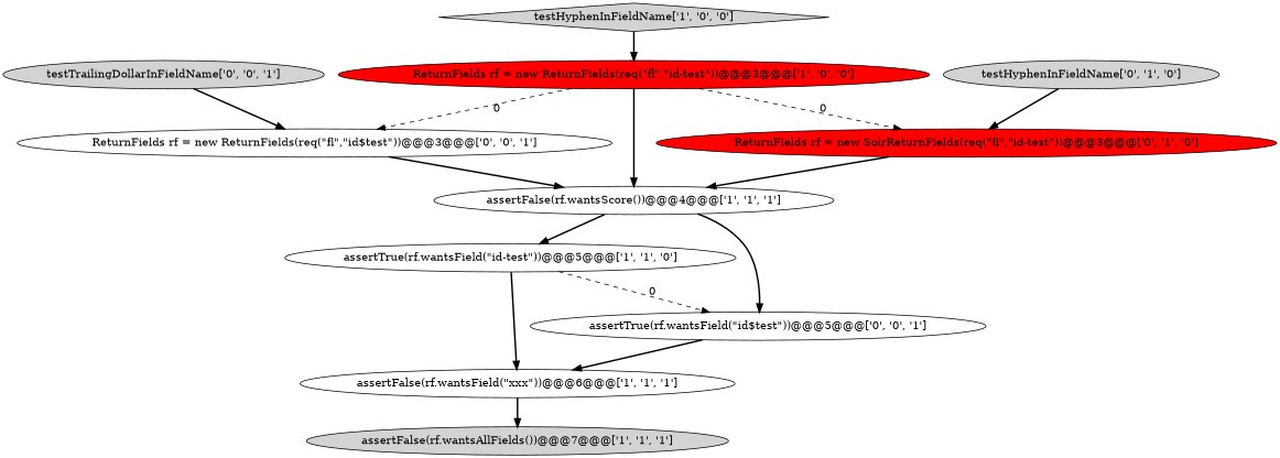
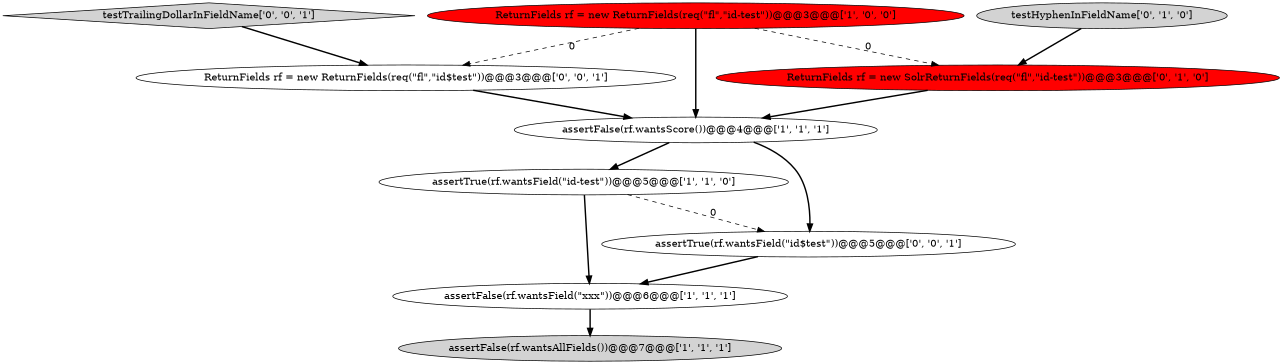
  digraph {
    node [fillcolor=white shape=ellipse style=filled]
    edge [style=bold]
    n1 [label="assertFalse(rf.wantsScore())@@@4@@@['1', '1', '1']"]
    n2 [label="assertTrue(rf.wantsField(\"id-test\"))@@@5@@@['1', '1', '0']"]
    n3 [label="assertTrue(rf.wantsField(\"id$test\"))@@@5@@@['0', '0', '1']"]
    n4 [label="assertFalse(rf.wantsField(\"xxx\"))@@@6@@@['1', '1', '1']"]
    n5 [label="ReturnFields rf = new ReturnFields(req(\"fl\",\"id$test\"))@@@3@@@['0', '0', '1']"]
    n6 [fillcolor=red label="ReturnFields rf = new SolrReturnFields(req(\"fl\",\"id-test\"))@@@3@@@['0', '1', '0']"]
    n7 [fillcolor=lightgray label="assertFalse(rf.wantsAllFields())@@@7@@@['1', '1', '1']"]
-   n8 [fillcolor=lightgray label="testTrailingDollarInFieldName['0', '0', '1']"]
-   n9 [fillcolor=lightgray label="testHyphenInFieldName['1', '0', '0']" shape=diamond]
+   n8 [fillcolor=lightgray label="testTrailingDollarInFieldName['0', '0', '1']" shape=diamond]
    n10 [fillcolor=red label="ReturnFields rf = new ReturnFields(req(\"fl\",\"id-test\"))@@@3@@@['1', '0', '0']"]
    n11 [fillcolor=lightgray label="testHyphenInFieldName['0', '1', '0']"]
    n1 -> n2
    n1 -> n3
    n2 -> n3 [label=0 style=dashed]
    n2 -> n4
    n3 -> n4
    n4 -> n7
    n5 -> n1
    n6 -> n1
    n8 -> n5
-   n9 -> n10
    n10 -> n1
    n10 -> n5 [label=0 style=dashed]
    n10 -> n6 [label=0 style=dashed]
    n11 -> n6
  }
